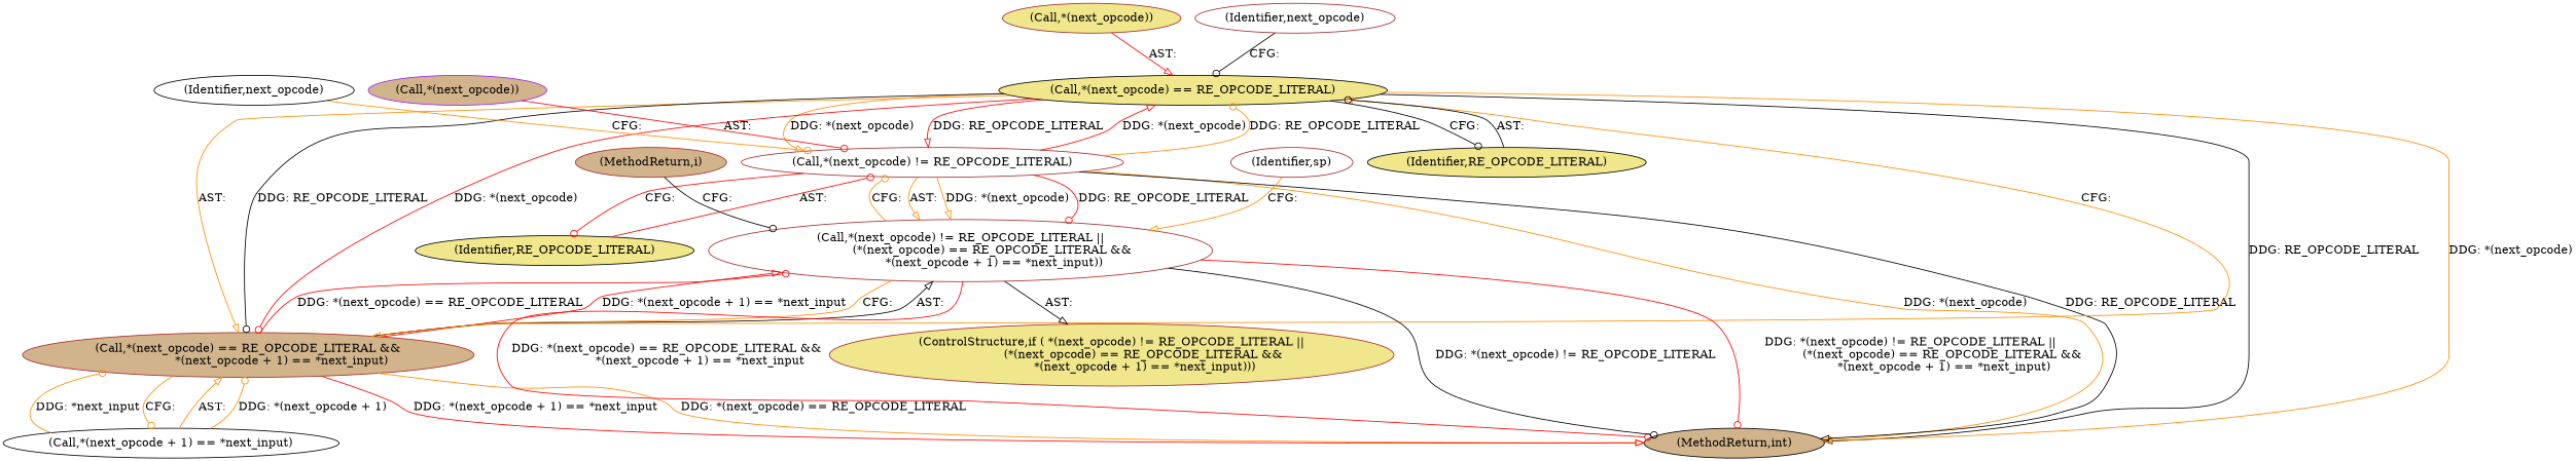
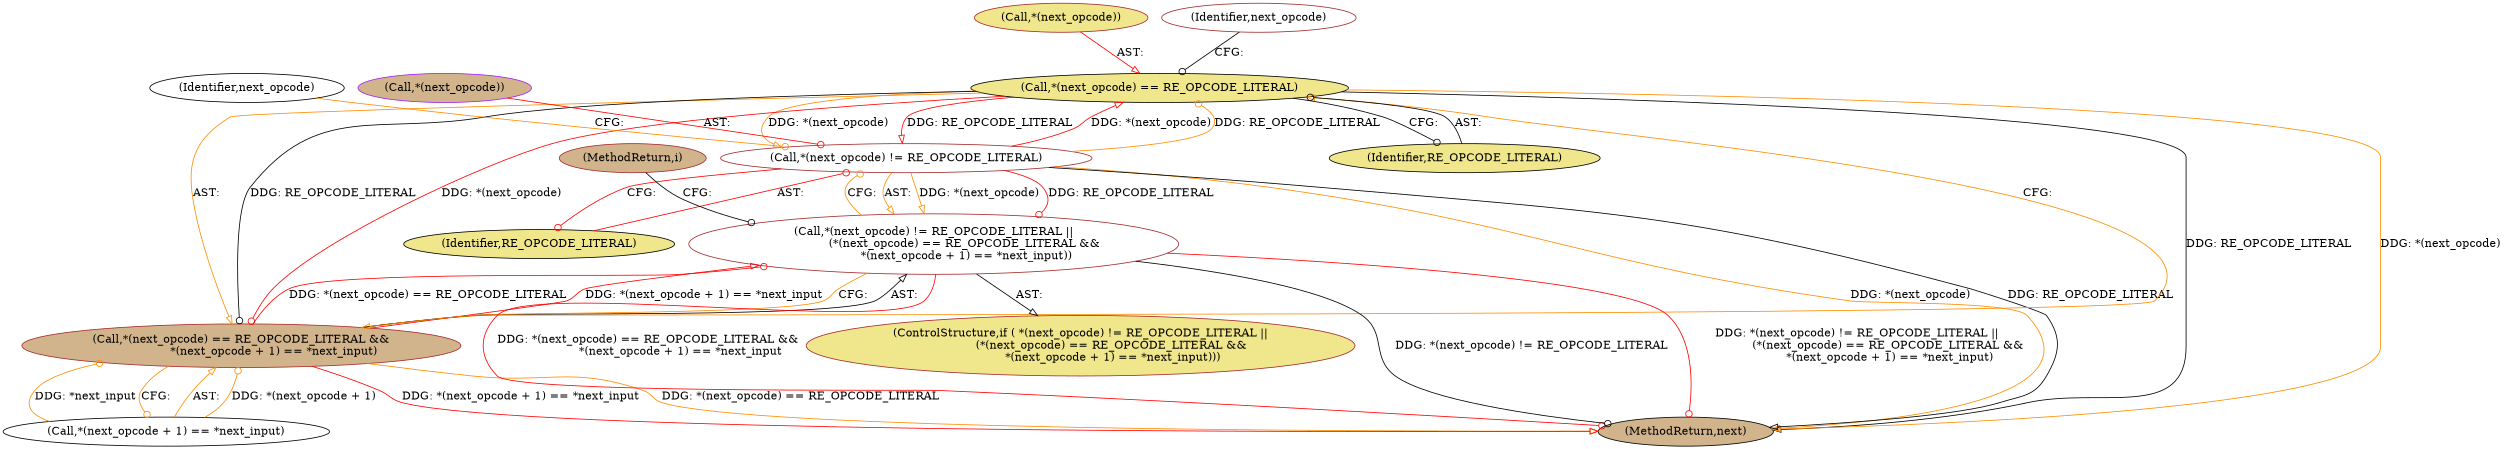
  digraph {
    node [color=brown fillcolor=white style=filled]
    edge [arrowhead=onormal color=darkorange]
    n1 [color=black fillcolor=khaki label="(Call,*(next_opcode) == RE_OPCODE_LITERAL)"]
    n2 [label="(Call,*(next_opcode) != RE_OPCODE_LITERAL)"]
    n3 [fillcolor=tan label="(Call,*(next_opcode) == RE_OPCODE_LITERAL &&\n                  *(next_opcode + 1) == *next_input)"]
    n4 [color=black fillcolor=khaki label="(Identifier,RE_OPCODE_LITERAL)"]
-   n5 [color=black fillcolor=tan label="(MethodReturn,int)"]
+   n5 [color=black fillcolor=tan label="(MethodReturn,next)"]
    n6 [label="(Call,*(next_opcode) != RE_OPCODE_LITERAL ||\n                 (*(next_opcode) == RE_OPCODE_LITERAL &&\n                  *(next_opcode + 1) == *next_input))"]
    n7 [color=black fillcolor=khaki label="(Identifier,RE_OPCODE_LITERAL)"]
    n8 [color=black label="(Call,*(next_opcode + 1) == *next_input)"]
    n9 [fillcolor=khaki label="(ControlStructure,if ( *(next_opcode) != RE_OPCODE_LITERAL ||\n                 (*(next_opcode) == RE_OPCODE_LITERAL &&\n                  *(next_opcode + 1) == *next_input)))"]
    n10 [color=black label="(Identifier,next_opcode)"]
    n11 [fillcolor=khaki label="(Call,*(next_opcode))"]
    n12 [fillcolor=tan label="(MethodReturn,i)"]
    n13 [color=purple fillcolor=tan label="(Call,*(next_opcode))"]
    n14 [label="(Identifier,next_opcode)"]
-   n15 [label="(Identifier,sp)"]
    n1 -> n2 [label="DDG: *(next_opcode)"]
    n1 -> n2 [color=red label="DDG: RE_OPCODE_LITERAL"]
    n1 -> n3 [label="AST: "]
    n1 -> n3 [arrowhead=odot color=red label="DDG: *(next_opcode)"]
    n1 -> n3 [arrowhead=odot color=black label="DDG: RE_OPCODE_LITERAL"]
    n1 -> n4 [arrowhead=odot color=black label="CFG: "]
    n1 -> n5 [color=black label="DDG: RE_OPCODE_LITERAL"]
    n1 -> n5 [label="DDG: *(next_opcode)"]
    n2 -> n1 [color=red label="DDG: *(next_opcode)"]
    n2 -> n1 [arrowhead=odot label="DDG: RE_OPCODE_LITERAL"]
    n2 -> n5 [label="DDG: *(next_opcode)"]
    n2 -> n5 [color=black label="DDG: RE_OPCODE_LITERAL"]
    n2 -> n6 [label="AST: "]
    n2 -> n6 [label="DDG: *(next_opcode)"]
    n2 -> n6 [arrowhead=odot color=red label="DDG: RE_OPCODE_LITERAL"]
    n2 -> n7 [arrowhead=odot color=red label="CFG: "]
    n3 -> n1 [label="CFG: "]
    n3 -> n5 [label="DDG: *(next_opcode) == RE_OPCODE_LITERAL"]
    n3 -> n5 [color=red label="DDG: *(next_opcode + 1) == *next_input"]
    n3 -> n6 [color=black label="AST: "]
    n3 -> n6 [arrowhead=odot color=red label="DDG: *(next_opcode) == RE_OPCODE_LITERAL"]
    n3 -> n6 [color=red label="DDG: *(next_opcode + 1) == *next_input"]
    n3 -> n8 [arrowhead=odot label="CFG: "]
    n4 -> n1 [arrowhead=odot color=black label="AST: "]
    n6 -> n2 [arrowhead=odot label="CFG: "]
    n6 -> n3 [label="CFG: "]
    n6 -> n5 [arrowhead=odot color=red label="DDG: *(next_opcode) == RE_OPCODE_LITERAL &&\n                  *(next_opcode + 1) == *next_input"]
    n6 -> n5 [arrowhead=odot color=black label="DDG: *(next_opcode) != RE_OPCODE_LITERAL"]
    n6 -> n5 [arrowhead=odot color=red label="DDG: *(next_opcode) != RE_OPCODE_LITERAL ||\n                 (*(next_opcode) == RE_OPCODE_LITERAL &&\n                  *(next_opcode + 1) == *next_input)"]
    n6 -> n9 [color=black label="AST: "]
    n7 -> n2 [arrowhead=odot color=red label="AST: "]
    n8 -> n3 [label="AST: "]
    n8 -> n3 [arrowhead=odot label="DDG: *(next_opcode + 1)"]
    n8 -> n3 [arrowhead=odot label="DDG: *next_input"]
    n10 -> n2 [arrowhead=odot label="CFG: "]
    n11 -> n1 [color=red label="AST: "]
    n12 -> n6 [arrowhead=odot color=black label="CFG: "]
    n13 -> n2 [arrowhead=odot color=red label="AST: "]
    n14 -> n1 [arrowhead=odot color=black label="CFG: "]
-   n15 -> n6 [label="CFG: "]
  }
